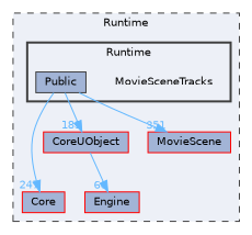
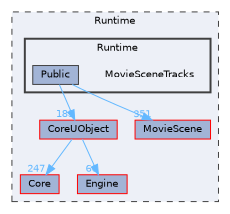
  digraph {
    compound=true
    node [fontname=Helvetica fontsize=10 shape=box color=red fillcolor="#a2b4d6" style=filled]
    edge [color=steelblue1 fontcolor=steelblue1 fontname=Helvetica fontsize=10 labeldistance=1.5 labelfontname=Helvetica labelfontsize=10]
    n1 [height=0.2 label=MovieSceneTracks shape=plaintext width=0.4 color="" fillcolor="" style=""]
    n2 [color=grey25 height=0.2 label=Public width=0.4]
    n3 [height=0.2 label=Core width=0.4]
    n4 [height=0.2 label=CoreUObject width=0.4]
    n5 [height=0.2 label=MovieScene width=0.4]
    n6 [height=0.2 label=Engine width=0.4]
    subgraph cluster_1 {
      bgcolor="#edf0f7"
      fontname=Helvetica
      fontsize=10
      label=Runtime
      pencolor=grey25
      style="filled,dashed"
      n3
      n4
      n5
      n6
      subgraph cluster_2 {
        bgcolor="#edf0f7"
        fontname=Helvetica
        fontsize=10
        label=Runtime
        pencolor=grey25
        style="filled,bold"
        n1
        n2
      }
    }
-   n2 -> n3 [headlabel=247]
+   n4 -> n3 [headlabel=247]
    n2 -> n4 [headlabel=183]
    n2 -> n5 [headlabel=351]
    n4 -> n6 [headlabel=66]
  }
